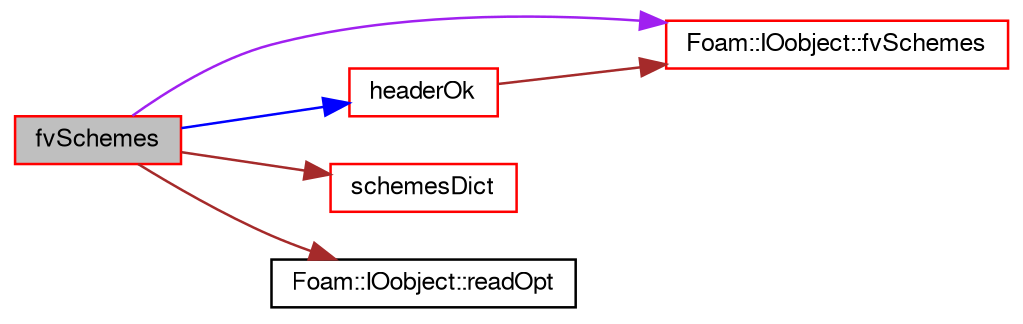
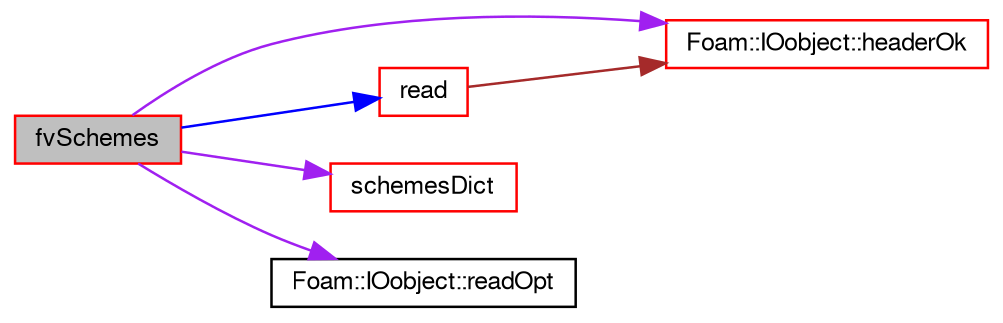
  digraph {
    rankdir=LR
    node [color=red fontname=FreeSans fontsize=10 shape=record]
    edge [color=purple fontname=FreeSans fontsize=10 labelfontname=FreeSans labelfontsize=10 style=solid]
    n1 [fillcolor=grey75 fontcolor=black height=0.2 label=fvSchemes style=filled width=0.4]
-   n2 [height=0.2 label="Foam::IOobject::fvSchemes" width=0.4]
-   n3 [height=0.2 label=headerOk width=0.4]
+   n2 [height=0.2 label="Foam::IOobject::headerOk" width=0.4]
+   n3 [height=0.2 label=read width=0.4]
    n4 [height=0.2 label=schemesDict width=0.4]
    n5 [color=black height=0.2 label="Foam::IOobject::readOpt" width=0.4]
    n1 -> n2
    n1 -> n3 [color=blue]
-   n1 -> n4 [color=brown]
-   n1 -> n5 [color=brown]
+   n1 -> n4
+   n1 -> n5
    n3 -> n2 [color=brown]
  }
